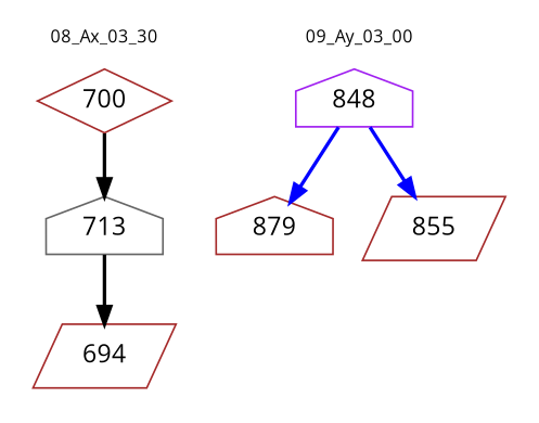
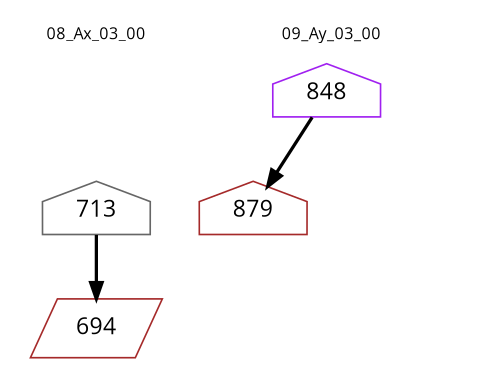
  digraph {
    fontname="Open Sans"
    node [color=brown fontname="Open Sans" shape=house]
    edge [color=black fontname="Open Sans" style=bold]
-   n1 [label=700 shape=diamond]
    n2 [label=694 shape=parallelogram]
    n3 [color=gray40 label=713]
    n4 [color=purple label=848]
    n5 [label=879]
-   n6 [label=855 shape=parallelogram]
    subgraph cluster_1 {
      color=white
      fontsize=10
-     label="08_Ax_03_30"
-     n1
+     label="08_Ax_03_00"
      n2
      n3
    }
    subgraph cluster_2 {
      color=white
      fontsize=10
      label="09_Ay_03_00"
      n4
      n5
-     n6
    }
-   n1 -> n3
    n3 -> n2
-   n4 -> n5 [color=blue]
-   n4 -> n6 [color=blue]
+   n4 -> n5
  }
